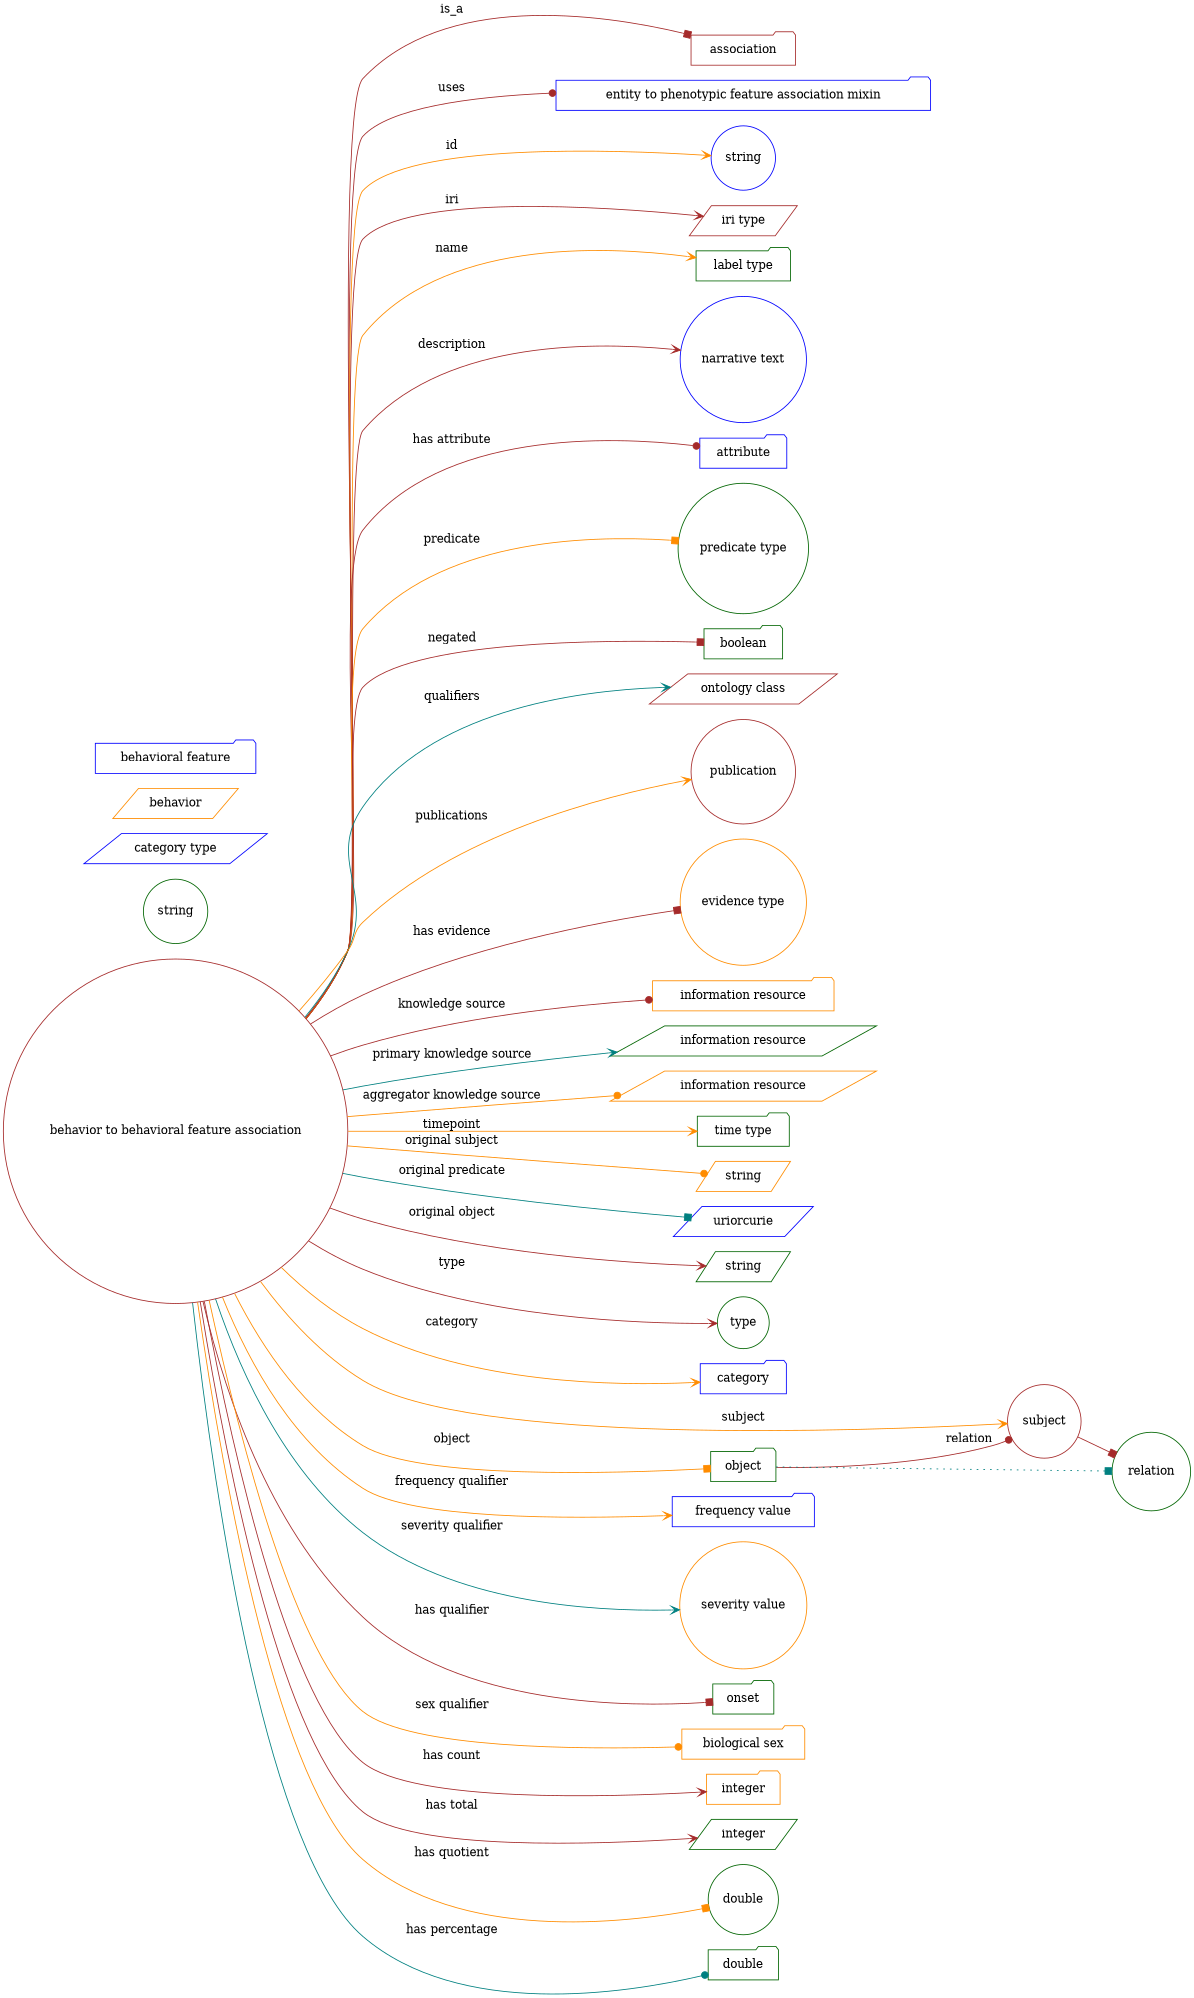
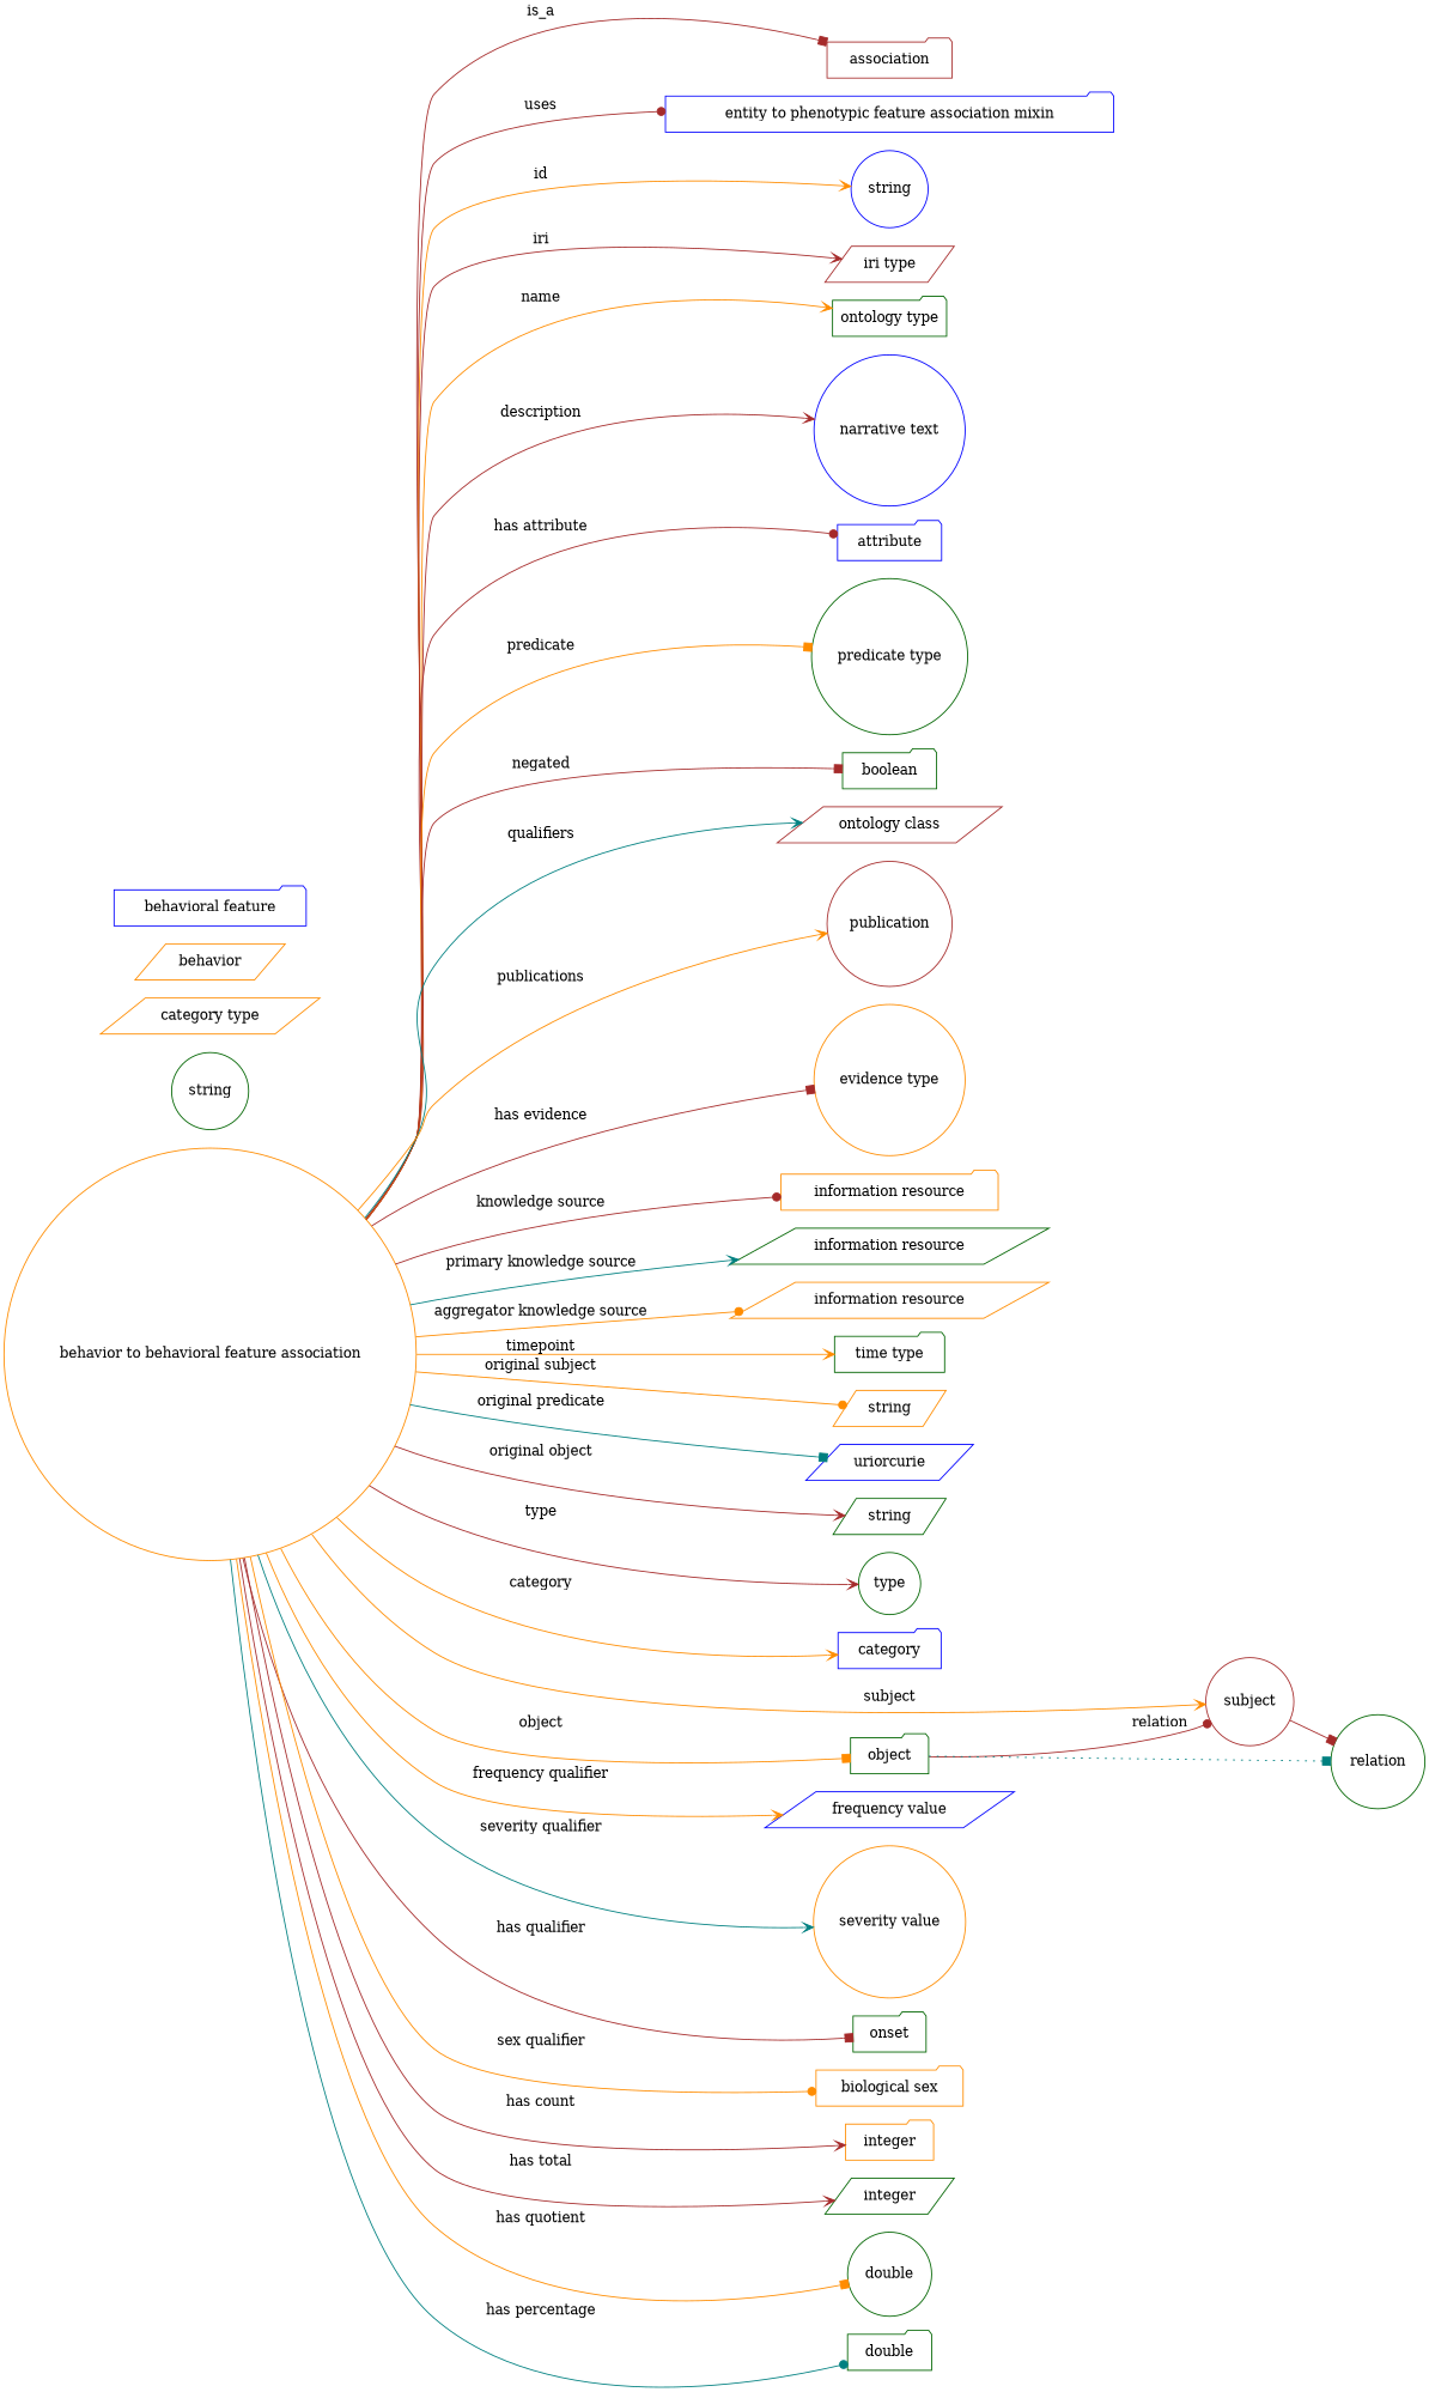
  digraph {
    rankdir=LR
    node [color=darkgreen shape=folder]
    edge [arrowhead=vee color=brown style=solid]
-   n1 [color=brown height=0.5 label="behavior to behavioral feature association" shape=circle width=5.7231]
+   n1 [color=darkorange height=0.5 label="behavior to behavioral feature association" shape=circle width=5.7231]
    association [color=brown height=0.5 width=1.7332]
    "entity to phenotypic feature association mixin" [color=blue height=0.5 width=6.2286]
    n4 [color=blue height=0.5 label=string shape=circle width=1.0652]
    n5 [color=brown height=0.5 label="iri type" shape=parallelogram width=1.2277]
-   n6 [height=0.5 label="label type" width=1.5707]
+   n6 [height=0.5 label="ontology type" width=1.5707]
    n7 [color=blue height=0.5 label="narrative text" shape=circle width=2.0943]
    n8 [color=blue height=0.5 label=attribute width=1.4443]
    n9 [height=0.5 label="predicate type" shape=circle width=2.1665]
    n10 [height=0.5 label=boolean width=1.2999]
    n11 [color=brown height=0.5 label="ontology class" shape=parallelogram width=2.1304]
    n12 [color=brown height=0.5 label=publication shape=circle width=1.7332]
    n13 [color=darkorange height=0.5 label="evidence type" shape=circle width=2.0943]
    n14 [color=darkorange height=0.5 label="information resource" width=3.015]
    n15 [height=0.5 label="information resource" shape=parallelogram width=3.015]
    n16 [color=darkorange height=0.5 label="information resource" shape=parallelogram width=3.015]
    n17 [height=0.5 label="time type" width=1.5346]
    n18 [color=darkorange height=0.5 label=string shape=parallelogram width=1.0652]
    n19 [color=blue height=0.5 label=uriorcurie shape=parallelogram width=1.5887]
    n20 [height=0.5 label=string shape=parallelogram width=1.0652]
    type [height=0.5 shape=circle width=0.86659]
    category [color=blue height=0.5 width=1.4263]
    subject [color=brown height=0.5 shape=circle width=1.2277]
    object [height=0.5 width=1.0832]
-   n25 [color=blue height=0.5 label="frequency value" width=2.3651]
+   n25 [color=blue height=0.5 label="frequency value" shape=parallelogram width=2.3651]
    n26 [color=darkorange height=0.5 label="severity value" shape=circle width=2.1123]
    n27 [height=0.5 label=onset width=1.011]
    n28 [color=darkorange height=0.5 label="biological sex" width=2.0401]
    n29 [color=darkorange height=0.5 label=integer width=1.2277]
    n30 [height=0.5 label=integer shape=parallelogram width=1.2277]
    n31 [height=0.5 label=double shape=circle width=1.1735]
    n32 [height=0.5 label=double width=1.1735]
    relation [height=0.5 shape=circle width=1.2999]
    n34 [height=0.5 label=string shape=circle width=1.0652]
-   n35 [color=blue height=0.5 label="category type" shape=parallelogram width=2.0762]
+   n35 [color=darkorange height=0.5 label="category type" shape=parallelogram width=2.0762]
    n36 [color=darkorange height=0.5 label=behavior shape=parallelogram width=1.4263]
    n37 [color=blue height=0.5 label="behavioral feature" width=2.672]
    n1 -> association [arrowhead=box label=is_a style=""]
    n1 -> "entity to phenotypic feature association mixin" [arrowhead=dot label=uses style=""]
    n1 -> n4 [color=darkorange label=id]
    n1 -> n5 [label=iri]
    n1 -> n6 [color=darkorange label=name]
    n1 -> n7 [label=description]
    n1 -> n8 [arrowhead=dot label="has attribute"]
    n1 -> n9 [arrowhead=box color=darkorange label=predicate]
    n1 -> n10 [arrowhead=box label=negated]
    n1 -> n11 [color=teal label=qualifiers]
    n1 -> n12 [color=darkorange label=publications]
    n1 -> n13 [arrowhead=box label="has evidence"]
    n1 -> n14 [arrowhead=dot label="knowledge source"]
    n1 -> n15 [color=teal label="primary knowledge source"]
    n1 -> n16 [arrowhead=dot color=darkorange label="aggregator knowledge source"]
    n1 -> n17 [color=darkorange label=timepoint]
    n1 -> n18 [arrowhead=dot color=darkorange label="original subject"]
    n1 -> n19 [arrowhead=box color=teal label="original predicate"]
    n1 -> n20 [label="original object"]
    n1 -> type [label=type]
    n1 -> category [color=darkorange label=category]
    n1 -> subject [color=darkorange label=subject]
    n1 -> object [arrowhead=box color=darkorange label=object]
    n1 -> n25 [color=darkorange label="frequency qualifier"]
    n1 -> n26 [color=teal label="severity qualifier"]
    n1 -> n27 [arrowhead=box label="has qualifier"]
    n1 -> n28 [arrowhead=dot color=darkorange label="sex qualifier"]
    n1 -> n29 [label="has count"]
    n1 -> n30 [label="has total"]
    n1 -> n31 [arrowhead=box color=darkorange label="has quotient"]
    n1 -> n32 [arrowhead=dot color=teal label="has percentage"]
    subject -> relation [arrowhead=box]
    object -> subject [arrowhead=dot label=relation style=""]
    object -> relation [arrowhead=box color=teal style=dotted]
  }
